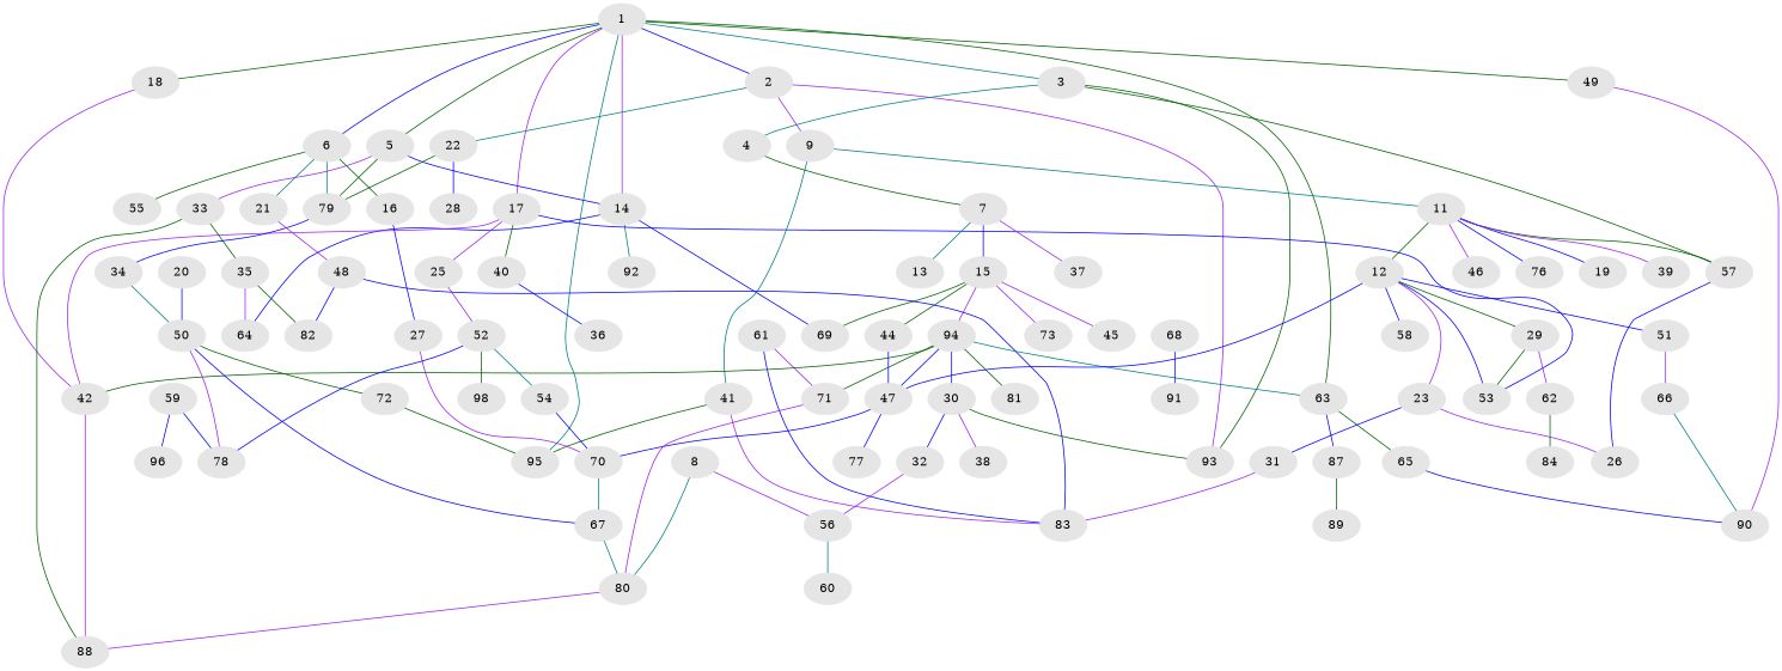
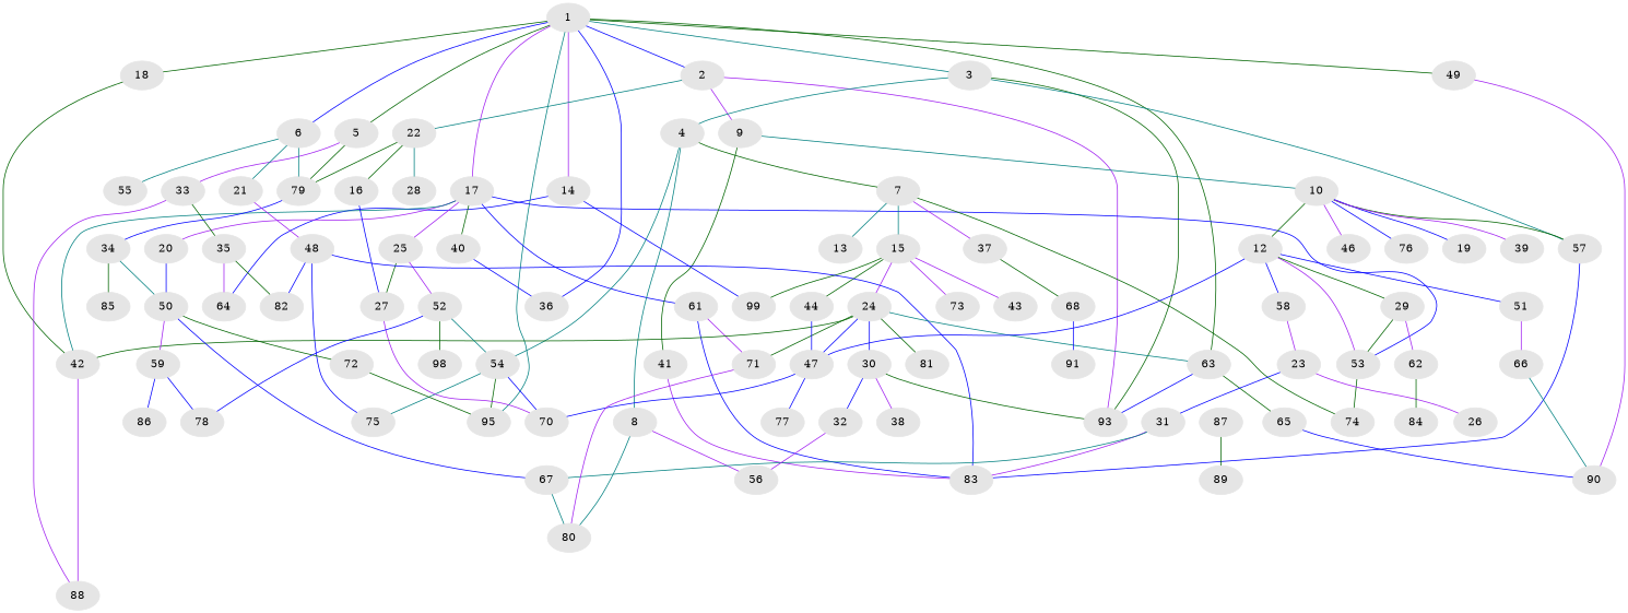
  graph {
    node [color=gray90 style=filled]
    edge [color=blue]
    1
    2
    3
    5
    6
    14
    17
    18
    36
    49
    63
    95
    9
    22
    93
    4
    57
    33
    79
    16
    21
    55
    64
-   69
-   92
+   69 [label=99]
    53
    20
    25
    40
    42
    61
    90
    65
    87
-   10 [label=11]
+   10
    41
    28
    7
    8
    54
    83
    13
    15
    37
+   74
    56
    80
    70
+   75
    35
    88
    34
    27
    48
-   24 [label=94]
-   43 [label=45]
+   24
+   43
    44
    73
    68
-   60
    12
    19
    39
    46
    76
    23
    29
    47
    51
    58
    26
    31
    62
    77
    66
    30
    71
    81
    50
    52
    67
    59
    72
    82
+   85
    32
    38
    78
    n89 [label=98]
    84
    91
-   86 [label=96]
+   86
    89
    1 -- 2
    1 -- 3 [color=teal]
    1 -- 5 [color=darkgreen]
    1 -- 6
    1 -- 14 [color=purple]
    1 -- 17 [color=purple]
    1 -- 18 [color=darkgreen]
+   1 -- 36
    1 -- 49 [color=darkgreen]
    1 -- 63 [color=darkgreen]
    1 -- 95 [color=teal]
    2 -- 9 [color=purple]
    2 -- 22 [color=teal]
    2 -- 93 [color=purple]
    3 -- 93 [color=darkgreen]
    3 -- 4 [color=teal]
-   3 -- 57 [color=darkgreen]
-   5 -- 14
+   3 -- 57 [color=teal]
    5 -- 33 [color=purple]
    5 -- 79 [color=darkgreen]
    6 -- 79 [color=teal]
-   6 -- 16 [color=darkgreen]
+   22 -- 16 [color=darkgreen]
    6 -- 21 [color=teal]
-   6 -- 55 [color=darkgreen]
+   6 -- 55 [color=teal]
    14 -- 64
    14 -- 69
-   14 -- 92 [color=teal]
    17 -- 53
+   17 -- 20 [color=purple]
    17 -- 25 [color=purple]
    17 -- 40 [color=darkgreen]
-   17 -- 42 [color=purple]
-   18 -- 42 [color=purple]
+   17 -- 42 [color=teal]
+   17 -- 61
+   18 -- 42 [color=darkgreen]
    49 -- 90 [color=purple]
    63 -- 65 [color=darkgreen]
-   63 -- 87
+   63 -- 93
    9 -- 10 [color=teal]
-   9 -- 41 [color=teal]
+   9 -- 41 [color=darkgreen]
    22 -- 79 [color=darkgreen]
-   22 -- 28
+   22 -- 28 [color=teal]
    4 -- 7 [color=darkgreen]
-   57 -- 26
+   4 -- 8 [color=teal]
+   4 -- 54 [color=teal]
+   57 -- 83
    33 -- 35 [color=darkgreen]
-   33 -- 88 [color=darkgreen]
+   33 -- 88 [color=purple]
    79 -- 34
    16 -- 27
    21 -- 48 [color=purple]
+   53 -- 74 [color=darkgreen]
    20 -- 50
+   25 -- 27 [color=darkgreen]
    25 -- 52 [color=purple]
    40 -- 36
    42 -- 88 [color=purple]
    61 -- 83
    61 -- 71 [color=purple]
    65 -- 90
    87 -- 89 [color=darkgreen]
    10 -- 57 [color=darkgreen]
    10 -- 12 [color=darkgreen]
    10 -- 19
    10 -- 39 [color=purple]
    10 -- 46 [color=purple]
    10 -- 76
-   41 -- 95 [color=darkgreen]
+   54 -- 95 [color=darkgreen]
    41 -- 83 [color=purple]
    7 -- 13 [color=teal]
-   7 -- 15
+   7 -- 15 [color=teal]
    7 -- 37 [color=purple]
+   7 -- 74 [color=darkgreen]
    8 -- 56 [color=purple]
    8 -- 80 [color=teal]
    54 -- 70
+   54 -- 75 [color=teal]
    15 -- 69 [color=darkgreen]
    15 -- 24 [color=purple]
    15 -- 43 [color=purple]
    15 -- 44 [color=darkgreen]
    15 -- 73 [color=purple]
-   56 -- 60 [color=teal]
-   80 -- 88 [color=purple]
+   37 -- 68 [color=darkgreen]
    35 -- 64 [color=purple]
    35 -- 82 [color=darkgreen]
    34 -- 50 [color=teal]
+   34 -- 85 [color=darkgreen]
    27 -- 70 [color=purple]
    48 -- 83
+   48 -- 75
    48 -- 82
    24 -- 63 [color=teal]
    24 -- 42 [color=darkgreen]
    24 -- 47
    24 -- 30
    24 -- 71 [color=darkgreen]
    24 -- 81 [color=darkgreen]
    44 -- 47
    68 -- 91
-   12 -- 53
-   12 -- 23 [color=purple]
+   12 -- 53 [color=purple]
+   58 -- 23 [color=purple]
    12 -- 29 [color=darkgreen]
    12 -- 47
    12 -- 51
    12 -- 58
    23 -- 26 [color=purple]
    23 -- 31
    29 -- 53 [color=darkgreen]
    29 -- 62 [color=purple]
    47 -- 70
    47 -- 77
    51 -- 66 [color=purple]
    31 -- 83 [color=purple]
-   70 -- 67 [color=teal]
+   31 -- 67 [color=teal]
    62 -- 84 [color=darkgreen]
    66 -- 90 [color=teal]
    30 -- 93 [color=darkgreen]
    30 -- 32
    30 -- 38 [color=purple]
    71 -- 80 [color=purple]
    50 -- 67
-   50 -- 78 [color=purple]
+   50 -- 59 [color=purple]
    50 -- 72 [color=darkgreen]
    52 -- 54 [color=teal]
    52 -- 78
    52 -- n89 [color=darkgreen]
    67 -- 80 [color=teal]
    59 -- 78
    59 -- 86
    72 -- 95 [color=darkgreen]
    32 -- 56 [color=purple]
  }
